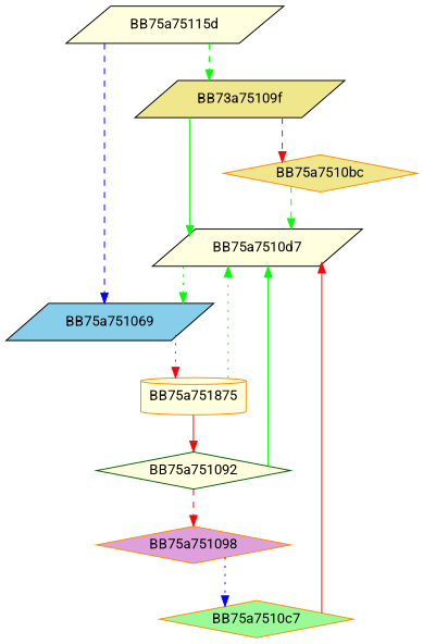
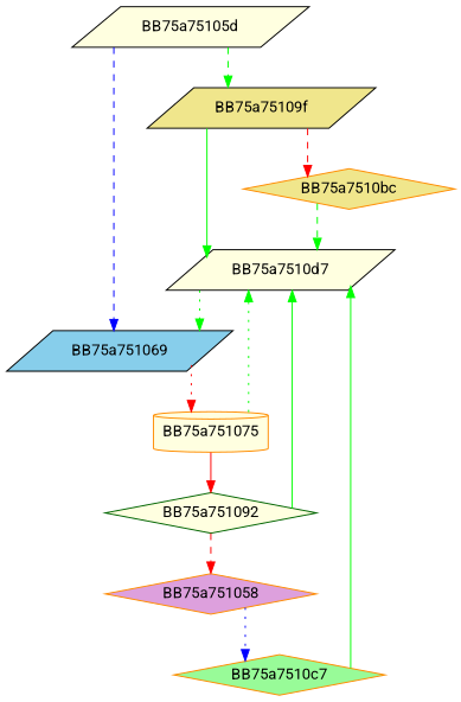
  digraph {
    fontname=Roboto
    splines=ortho
    node [color=black fillcolor=lightyellow fontname=Roboto shape=parallelogram style=filled]
    edge [color=green fontname=Roboto style=dashed]
-   BB75a75109f [fillcolor=khaki label=BB73a75109f]
+   BB75a75109f [fillcolor=khaki]
    BB75a7510d7
    BB75a7510bc [color=darkorange fillcolor=khaki shape=diamond]
-   BB75a75105d [label=BB75a75115d]
+   BB75a75105d
    BB75a751069 [fillcolor=skyblue]
-   BB75a751075 [color=darkorange shape=cylinder label=BB75a751875]
+   BB75a751075 [color=darkorange shape=cylinder]
    BB75a751092 [color=darkgreen shape=diamond]
-   BB75a751098 [color=darkorange fillcolor=plum shape=diamond]
+   BB75a751098 [color=darkorange fillcolor=plum shape=diamond label=BB75a751058]
    BB75a7510c7 [color=darkorange fillcolor=palegreen shape=diamond]
    BB75a75109f -> BB75a7510d7 [style=solid]
    BB75a75109f -> BB75a7510bc [color=red]
    BB75a7510d7 -> BB75a751069 [style=dotted]
    BB75a7510bc -> BB75a7510d7
    BB75a75105d -> BB75a75109f
    BB75a75105d -> BB75a751069 [color=blue]
    BB75a751069 -> BB75a751075 [color=red style=dotted]
    BB75a751075 -> BB75a7510d7 [style=dotted]
    BB75a751075 -> BB75a751092 [color=red style=solid]
    BB75a751092 -> BB75a7510d7 [style=solid]
    BB75a751092 -> BB75a751098 [color=red]
    BB75a751098 -> BB75a7510c7 [color=blue style=dotted]
-   BB75a7510c7 -> BB75a7510d7 [color=red style=solid]
+   BB75a7510c7 -> BB75a7510d7 [style=solid]
  }
